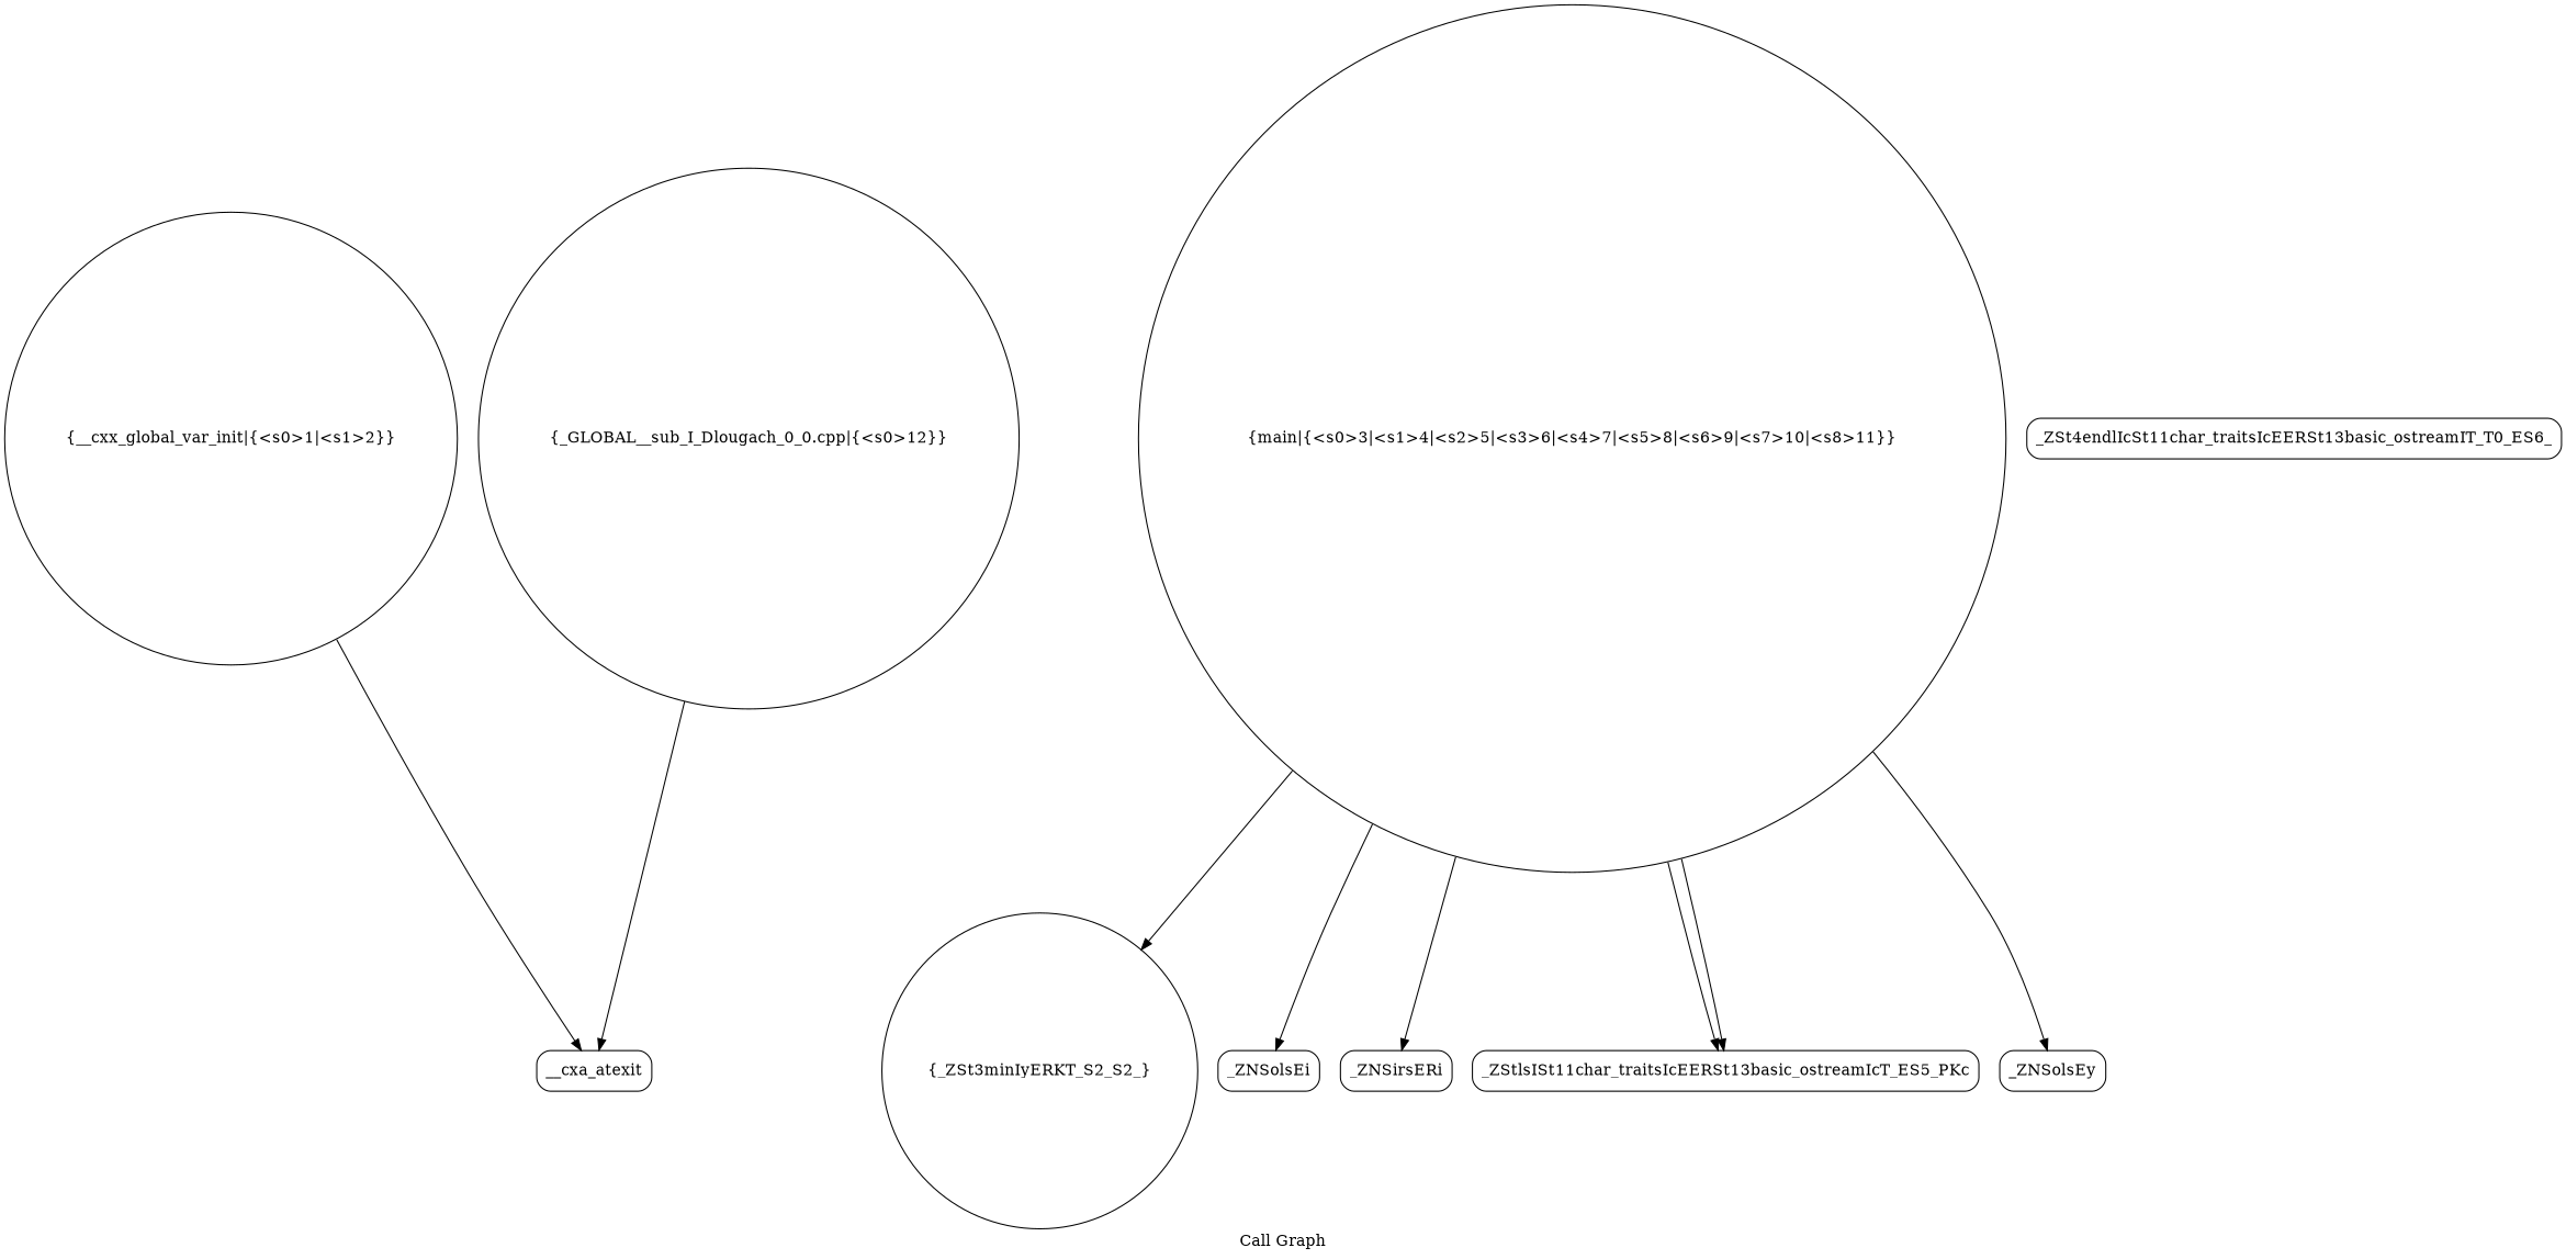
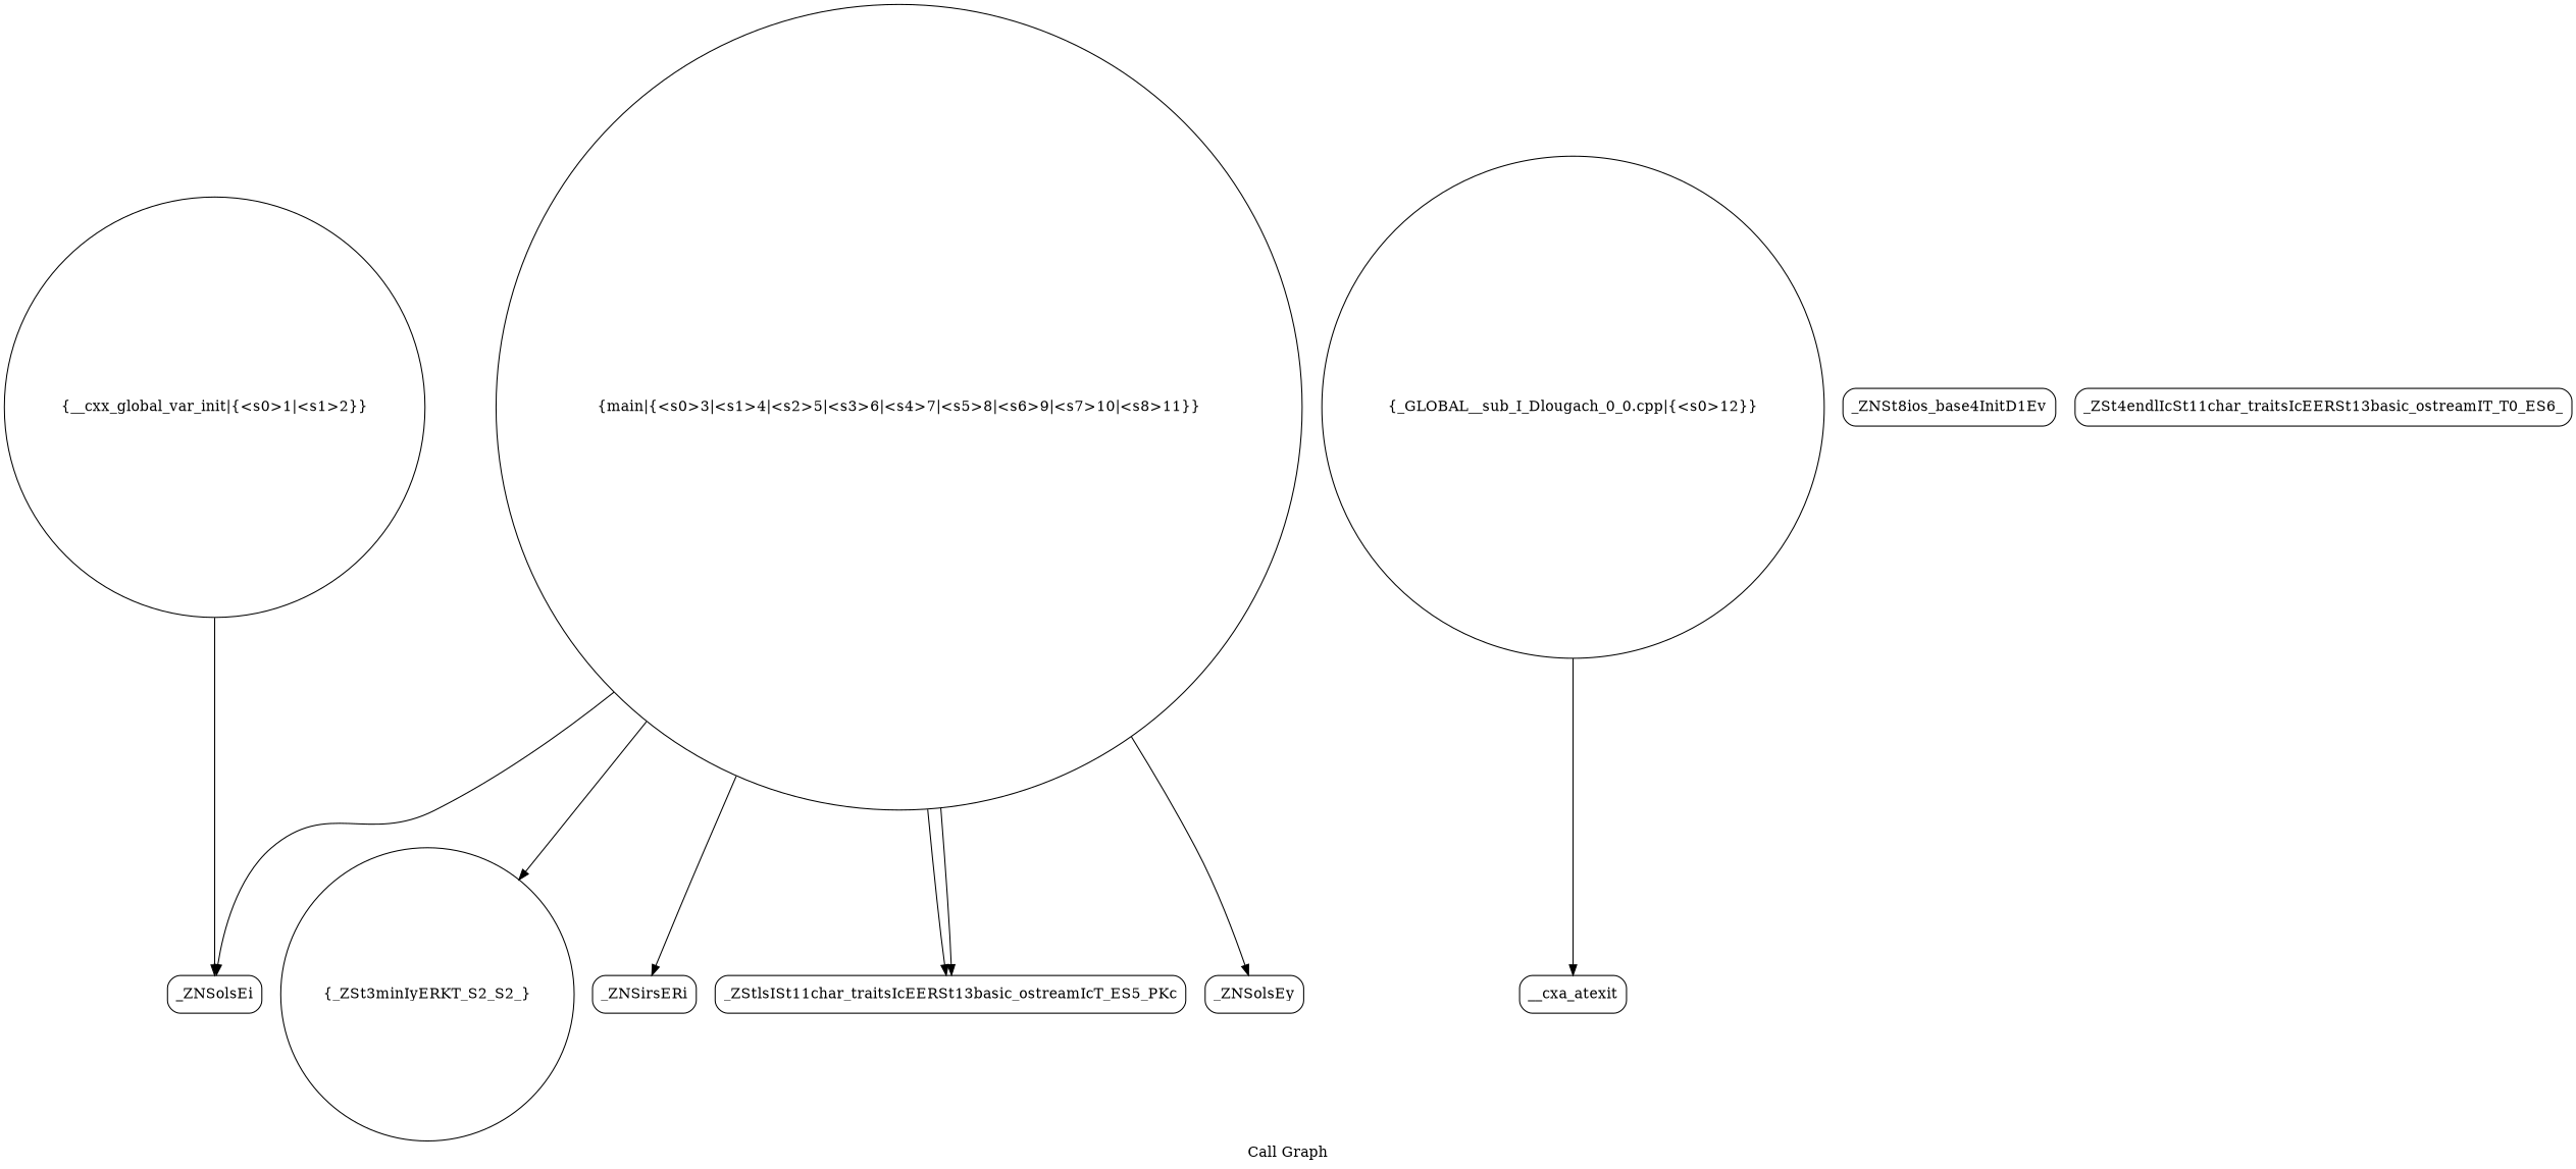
  digraph {
    label="Call Graph"
    node [shape=Mrecord]
    edge [color=black tailport=s0]
    n1 [label="{__cxx_global_var_init|{<s0>1|<s1>2}}" shape=circle]
    n2 [label="{__cxa_atexit}"]
    n3 [label="{_ZSt3minIyERKT_S2_S2_}" shape=circle]
+   n4 [label="{_ZNSt8ios_base4InitD1Ev}"]
    n5 [label="{_ZNSolsEi}"]
    n6 [label="{main|{<s0>3|<s1>4|<s2>5|<s3>6|<s4>7|<s5>8|<s6>9|<s7>10|<s8>11}}" shape=circle]
    n7 [label="{_ZNSirsERi}"]
    n8 [label="{_ZStlsISt11char_traitsIcEERSt13basic_ostreamIcT_ES5_PKc}"]
    n9 [label="{_ZNSolsEy}"]
    n10 [label="{_GLOBAL__sub_I_Dlougach_0_0.cpp|{<s0>12}}" shape=circle]
    n11 [label="{_ZSt4endlIcSt11char_traitsIcEERSt13basic_ostreamIT_T0_ES6_}"]
-   n1 -> n2 [tailport=s1]
+   n1 -> n5 [tailport=s1]
    n6 -> n3 [tailport=s3]
    n6 -> n5 [tailport=s5]
    n6 -> n7
    n6 -> n8 [tailport=s4]
    n6 -> n8 [tailport=s6]
    n6 -> n9 [tailport=s7]
    n10 -> n2
  }
